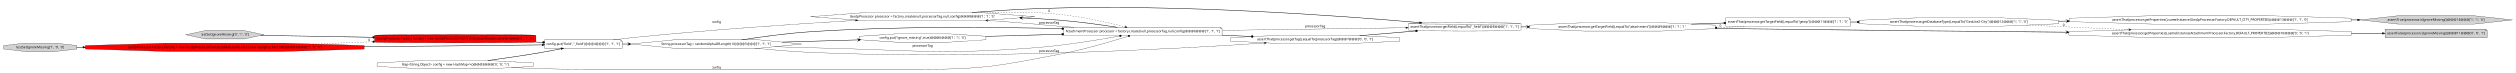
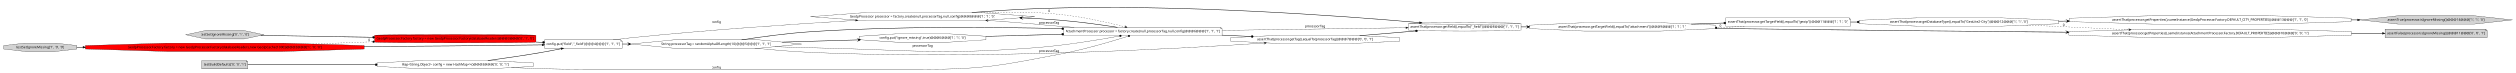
  digraph {
    rankdir=LR
    fontname="Noto Sans"
    node [fillcolor=white shape=octagon style=filled fontname="Noto Sans"]
    edge [style=bold arrowhead=dot fontname="Noto Sans"]
    n1 [label="assertThat(processor.getTag(),equalTo(processorTag))@@@7@@@['0', '0', '1']"]
    n2 [label="assertThat(processor.getField(),equalTo(\"_field\"))@@@8@@@['1', '1', '1']" shape=cylinder]
    n3 [label="config.put(\"field\",\"_field\")@@@4@@@['1', '1', '1']" shape=note]
    n4 [label="GeoIpProcessor processor = factory.create(null,processorTag,null,config)@@@8@@@['1', '1', '0']" shape=hexagon]
    n5 [label="String processorTag = randomAlphaOfLength(10)@@@5@@@['1', '1', '1']" shape=hexagon]
    n6 [label="AttachmentProcessor processor = factory.create(null,processorTag,null,config)@@@6@@@['1', '1', '1']" shape=note]
    n7 [fillcolor=red label="GeoIpProcessor.Factory factory = new GeoIpProcessor.Factory(databaseReaders)@@@3@@@['0', '1', '0']" shape=cylinder]
    n8 [label="assertThat(processor.getDatabaseType(),equalTo(\"GeoLite2-City\"))@@@12@@@['1', '1', '0']"]
    n9 [label="assertThat(processor.getProperties(),sameInstance(GeoIpProcessor.Factory.DEFAULT_CITY_PROPERTIES))@@@13@@@['1', '1', '0']"]
    n10 [label="assertThat(processor.getProperties(),sameInstance(AttachmentProcessor.Factory.DEFAULT_PROPERTIES))@@@10@@@['0', '0', '1']"]
    n11 [label="assertThat(processor.getTargetField(),equalTo(\"attachment\"))@@@9@@@['1', '1', '1']"]
    n12 [label="assertThat(processor.getTargetField(),equalTo(\"geoip\"))@@@11@@@['1', '1', '0']" shape=note]
    n13 [label="Map<String,Object> config = new HashMap<>()@@@3@@@['0', '0', '1']"]
    n14 [fillcolor=lightgray label="assertTrue(processor.isIgnoreMissing())@@@14@@@['1', '1', '0']" shape=hexagon]
    n15 [fillcolor=lightgray label="testSetIgnoreMissing['1', '0', '0']"]
    n16 [fillcolor=red label="GeoIpProcessor.Factory factory = new GeoIpProcessor.Factory(databaseReaders,new GeoIpCache(1000))@@@3@@@['1', '0', '0']"]
    n17 [fillcolor=lightgray label="testSetIgnoreMissing['0', '1', '0']" shape=hexagon]
    n18 [label="config.put(\"ignore_missing\",true)@@@6@@@['1', '1', '0']"]
    n19 [fillcolor=lightgray label="assertFalse(processor.isIgnoreMissing())@@@11@@@['0', '0', '1']" shape=note]
+   n20 [fillcolor=lightgray label="testBuildDefaults['0', '0', '1']" shape=note]
    n1 -> n2
    n2 -> n11 [arrowhead=vee]
    n3 -> n4 [label=config style=solid arrowhead=normal]
    n3 -> n5 [arrowhead=vee]
    n4 -> n2 [arrowhead=normal]
    n4 -> n6 [label=0 style=dashed arrowhead=vee]
    n5 -> n1 [label=processorTag style=solid arrowhead=vee]
    n5 -> n6 [label=processorTag style=solid]
    n5 -> n6
    n5 -> n18 [arrowhead=vee]
    n6 -> n1
    n6 -> n2 [label=processorTag style=solid arrowhead=normal]
    n6 -> n4 [arrowhead=vee]
    n6 -> n4 [label=processorTag style=solid arrowhead=vee]
    n7 -> n3
    n8 -> n9 [arrowhead=vee]
    n8 -> n10 [label=0 style=dashed arrowhead=vee]
    n9 -> n14 [arrowhead=normal]
    n10 -> n19 [arrowhead=normal]
    n11 -> n10 [arrowhead=vee]
    n11 -> n12
    n12 -> n8
    n12 -> n11 [label=0 style=dashed]
    n13 -> n3 [arrowhead=normal]
    n13 -> n6 [label=config style=solid]
    n15 -> n16 [arrowhead=normal]
    n16 -> n3 [arrowhead=normal]
    n16 -> n7 [label=0 style=dashed]
    n17 -> n7
    n18 -> n6
+   n20 -> n13
  }
